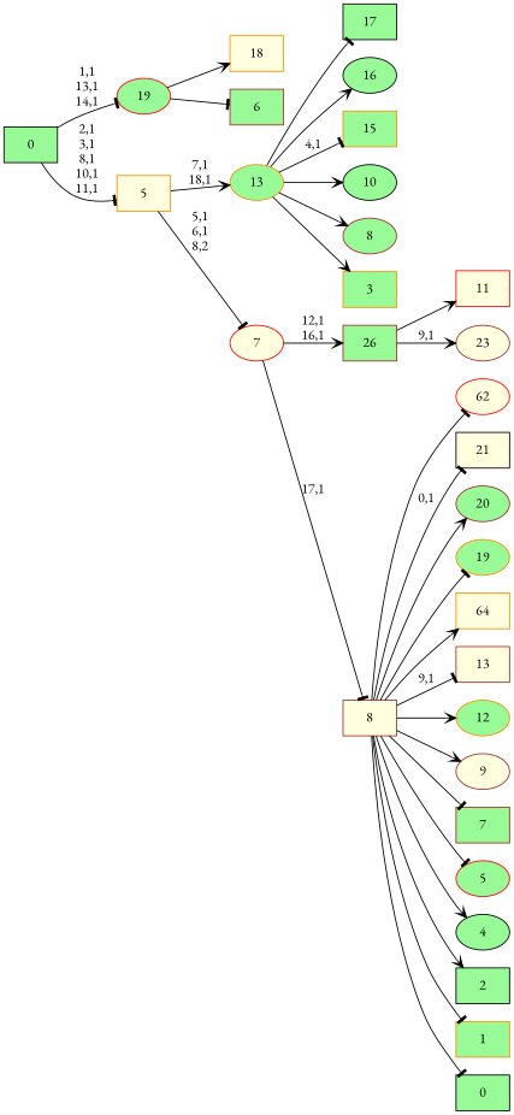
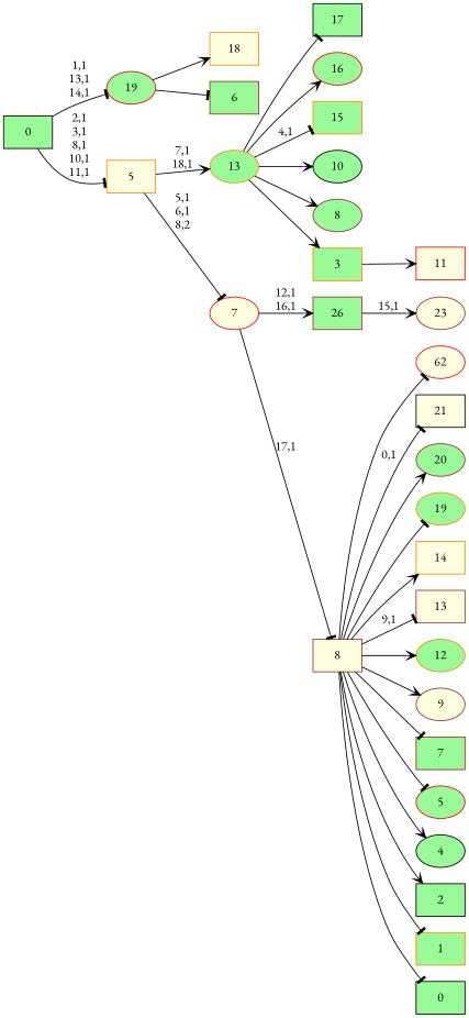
  digraph {
    fontname="EB Garamond"
    rankdir=LR
    node [color=brown fillcolor=palegreen fontname="EB Garamond" shape=box style=filled]
    edge [arrowhead=vee fontname="EB Garamond"]
    n1 [fillcolor=lightyellow label=23 shape=ellipse]
    n2 [color=red fillcolor=lightyellow label=62 shape=ellipse]
    n3 [color=black fillcolor=lightyellow label=21]
    n4 [label=20 shape=ellipse]
    n5 [color=darkorange label=19 shape=ellipse]
    n6 [color=darkorange fillcolor=lightyellow label=18]
    n7 [color=black label=17]
-   n8 [color=black label=16 shape=ellipse]
+   n8 [color=red label=16 shape=ellipse]
    n9 [color=darkorange label=15]
-   n10 [color=darkorange fillcolor=lightyellow label=64]
+   n10 [color=darkorange fillcolor=lightyellow label=14]
    n11 [fillcolor=lightyellow label=13]
    n12 [color=darkorange label=12 shape=ellipse]
    n13 [color=red fillcolor=lightyellow label=11]
    26
    n15 [color=black label=10 shape=ellipse]
    n16 [fillcolor=lightyellow label=9 shape=ellipse]
    n17 [label=8 shape=ellipse]
    n18 [label=7]
    n19 [label=6]
    19 [color=red shape=ellipse]
    n21 [color=red label=5 shape=ellipse]
    n22 [color=black label=4 shape=ellipse]
    n23 [color=darkorange label=3]
    13 [color=darkorange shape=ellipse]
    n25 [color=black label=2]
    n26 [color=darkorange label=1]
    n27 [color=black label=0]
    8 [fillcolor=lightyellow]
    7 [color=red fillcolor=lightyellow shape=ellipse]
    5 [color=darkorange fillcolor=lightyellow]
    0 [color=black]
-   26 -> n1 [label="9,1"]
-   26 -> n13
+   26 -> n1 [label="15,1"]
+   n23 -> n13
    19 -> n6
    19 -> n19 [arrowhead=tee]
    13 -> n7 [arrowhead=tee]
    13 -> n8
    13 -> n9 [arrowhead=tee label="4,1"]
    13 -> n15
    13 -> n17
    13 -> n23
    8 -> n2 [arrowhead=tee]
    8 -> n3 [arrowhead=tee label="0,1"]
    8 -> n4
    8 -> n5 [arrowhead=tee]
    8 -> n10
    8 -> n11 [arrowhead=tee label="9,1"]
    8 -> n12
    8 -> n16
    8 -> n18 [arrowhead=tee]
    8 -> n21 [arrowhead=tee]
    8 -> n22
    8 -> n25
    8 -> n26 [arrowhead=tee]
    8 -> n27 [arrowhead=tee]
    7 -> 26 [label="12,1\n16,1"]
    7 -> 8 [arrowhead=tee label="17,1"]
    5 -> 13 [label="7,1\n18,1"]
    5 -> 7 [arrowhead=tee label="5,1\n6,1\n8,2"]
    0 -> 19 [arrowhead=tee label="1,1\n13,1\n14,1"]
    0 -> 5 [arrowhead=tee label="2,1\n3,1\n8,1\n10,1\n11,1"]
  }
